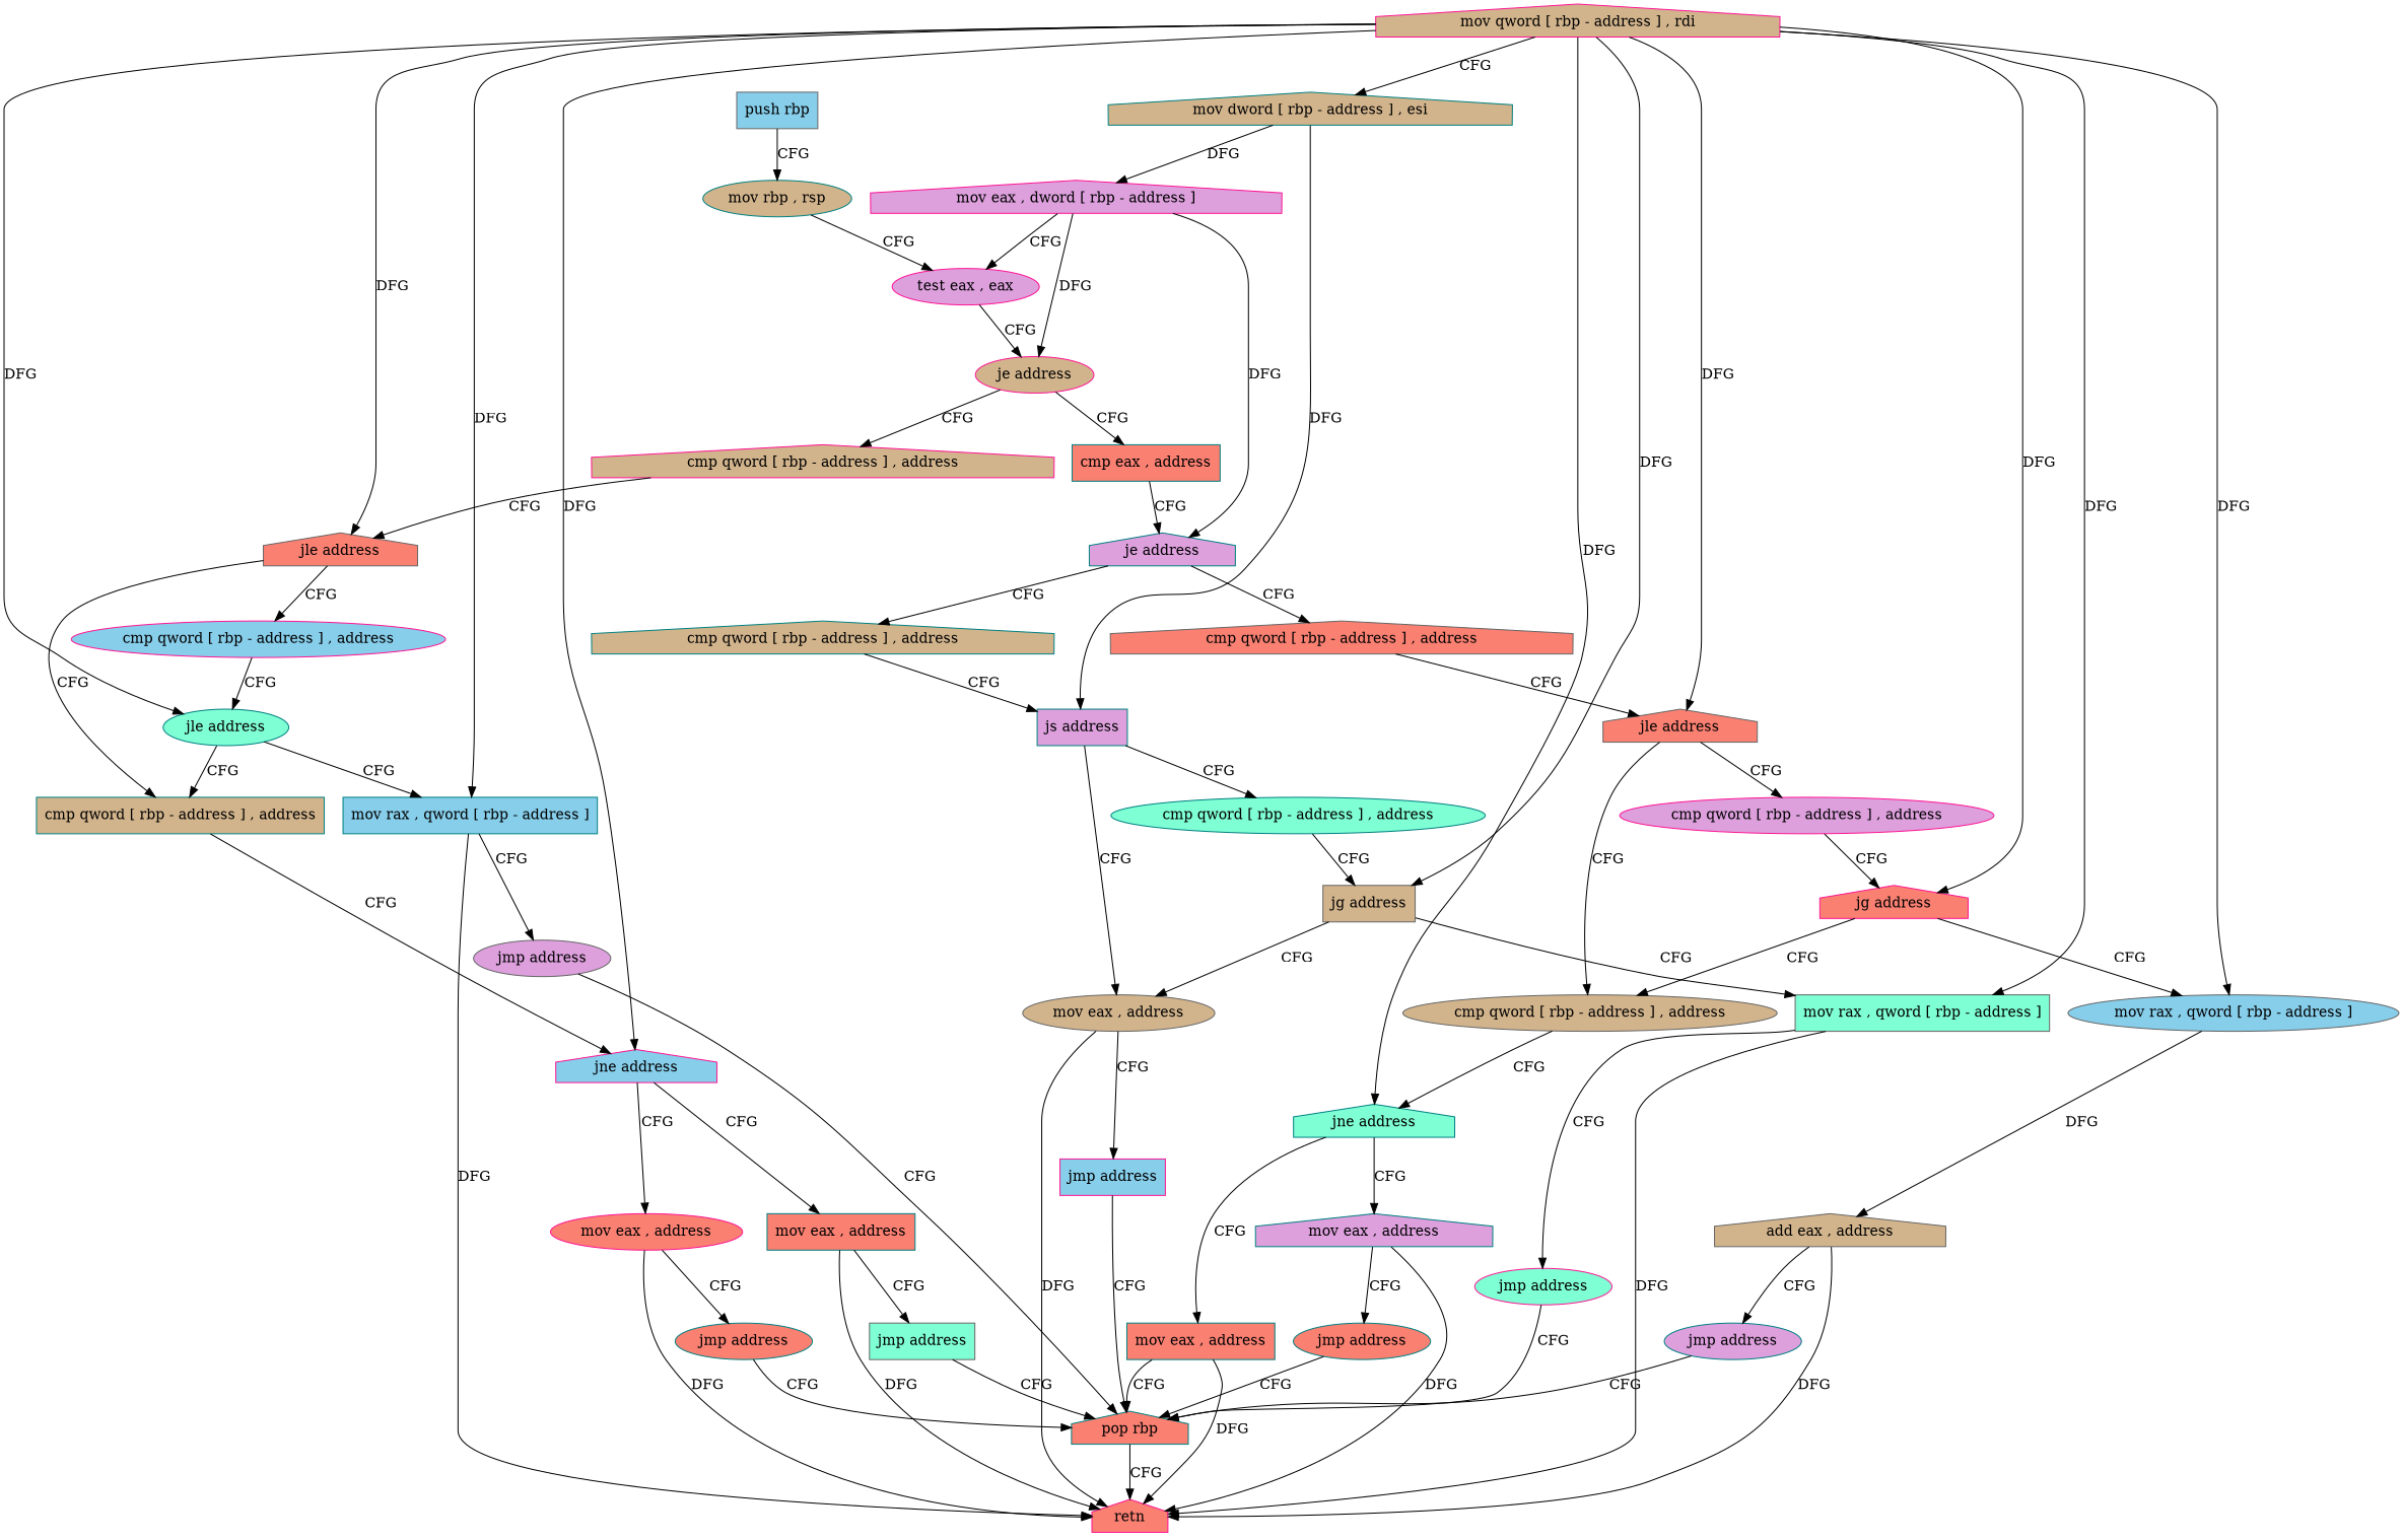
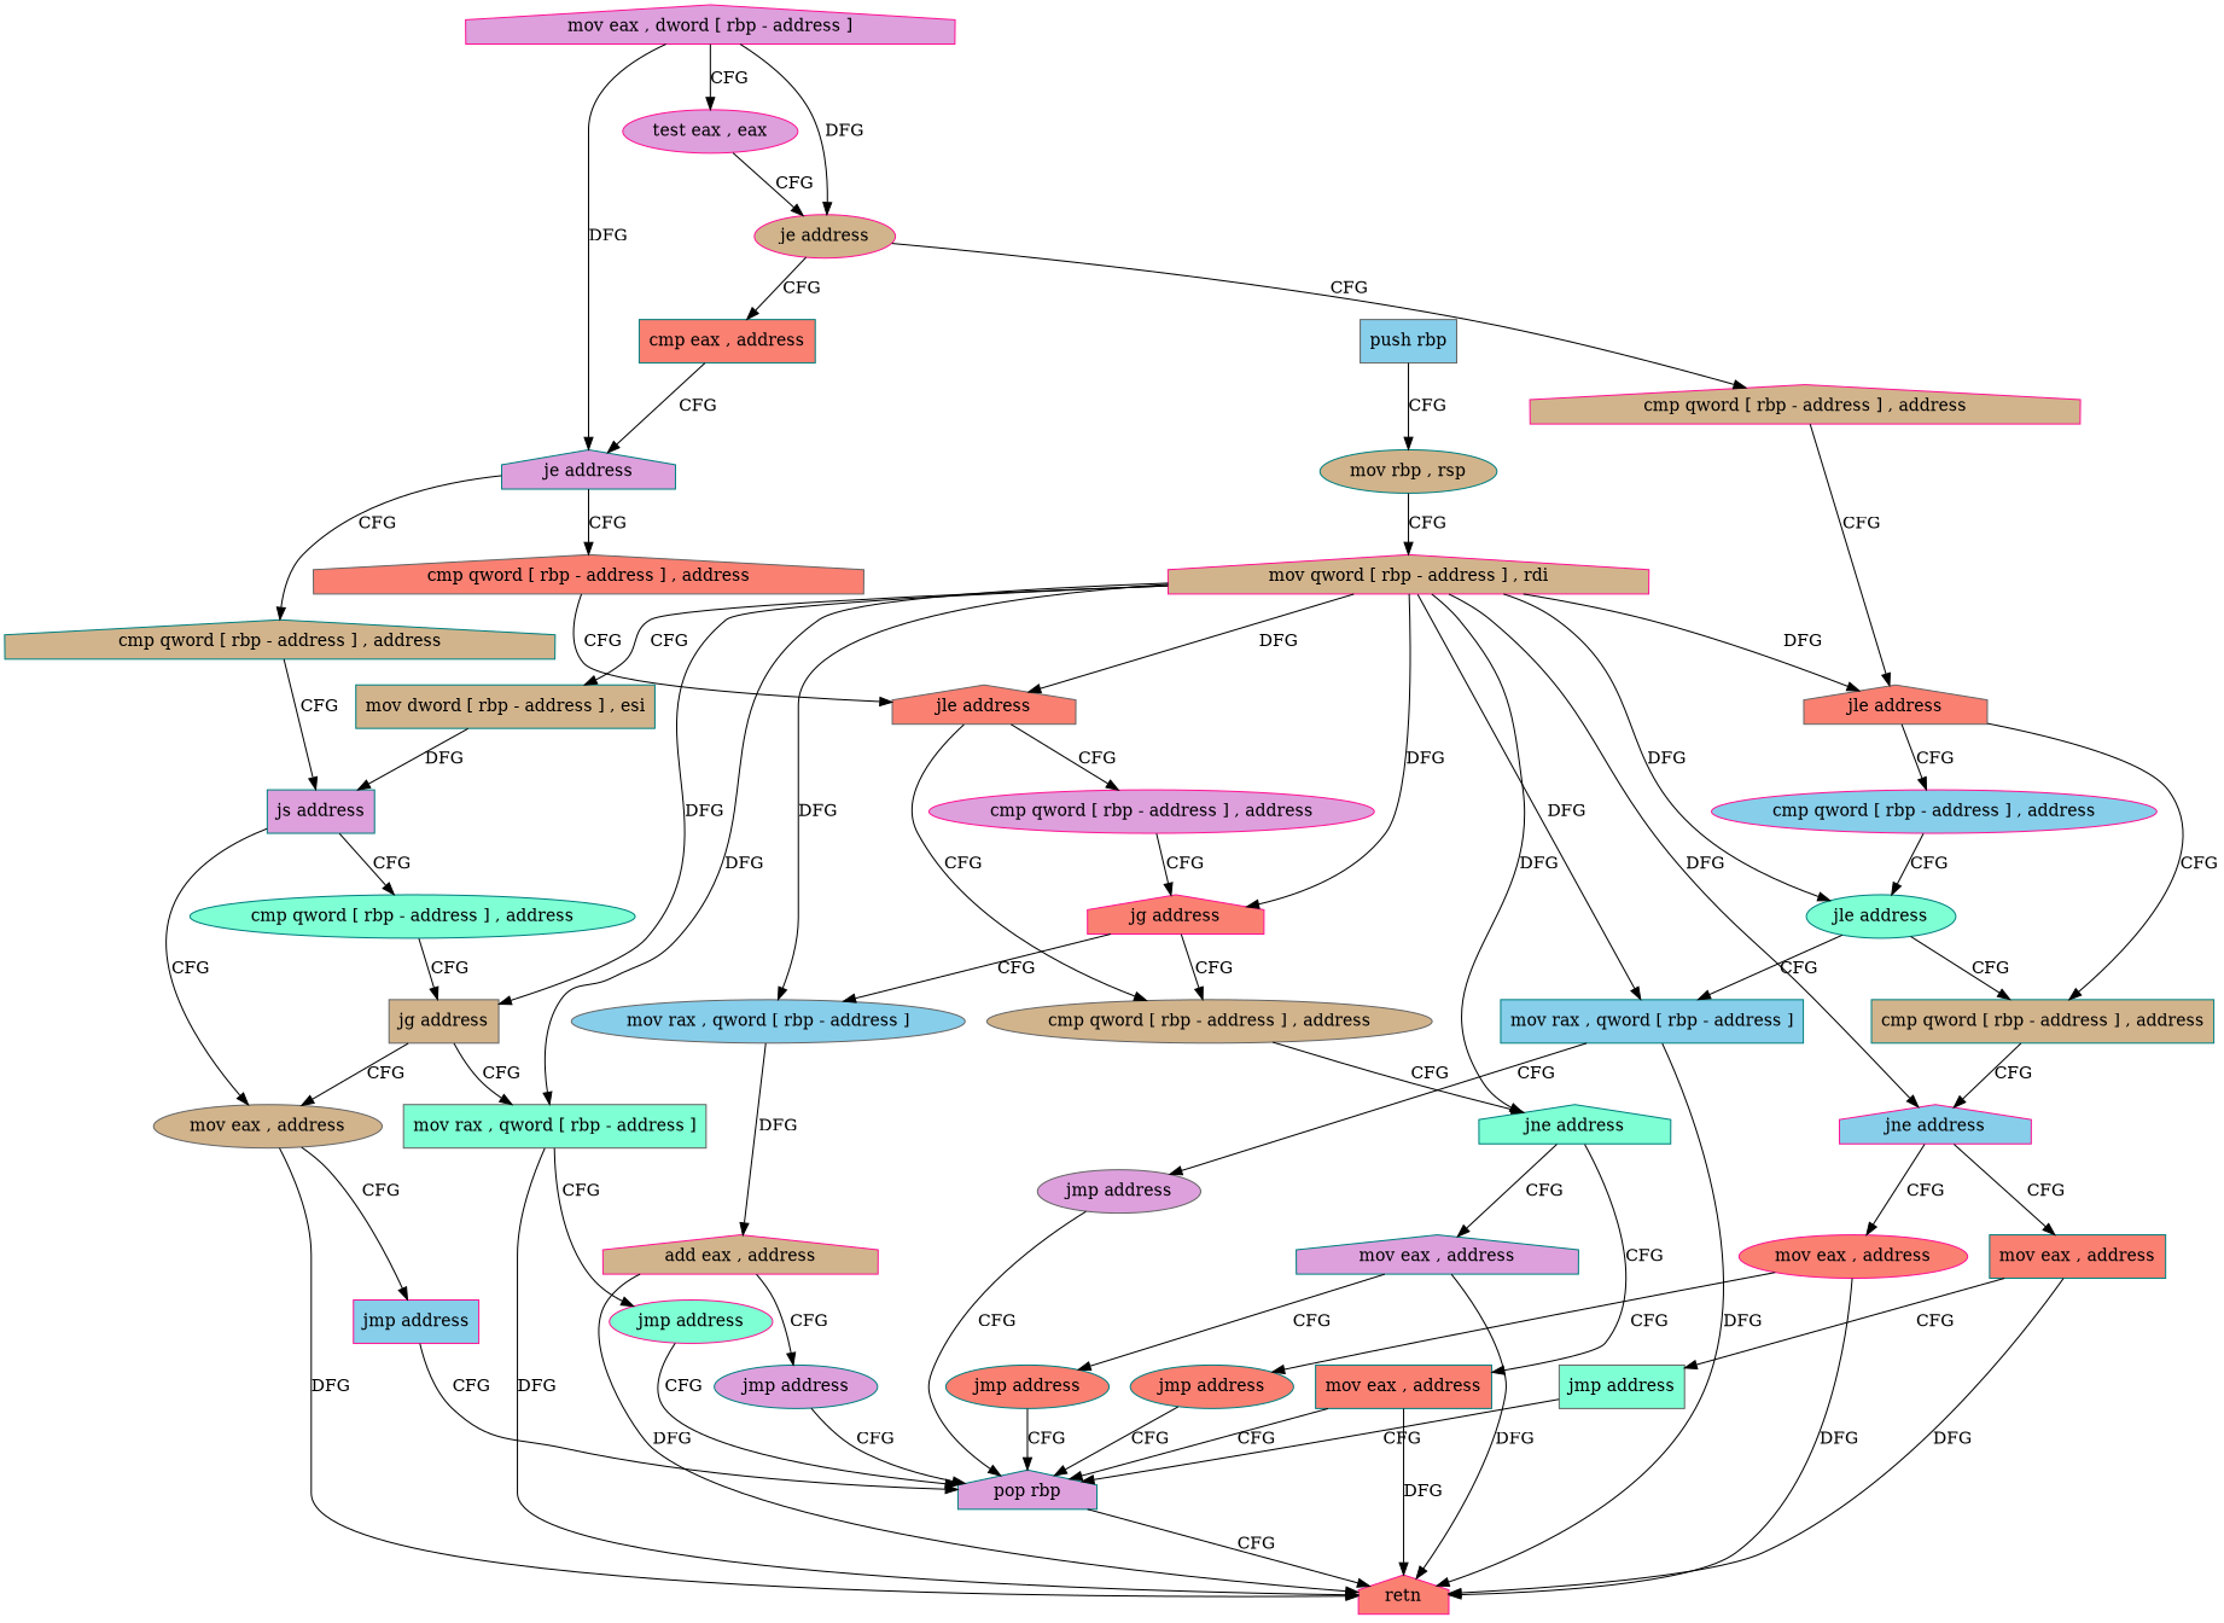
  digraph {
    node [color=teal fillcolor=tan shape=ellipse style=filled]
    n1 [color=gray40 fillcolor=skyblue label="push rbp" shape=box]
    n2 [label="mov rbp , rsp"]
    n3 [color=deeppink label="mov qword [ rbp - address ] , rdi" shape=house]
-   n4 [label="mov dword [ rbp - address ] , esi" shape=house]
+   n4 [label="mov dword [ rbp - address ] , esi" shape=box]
    n5 [color=gray40 fillcolor=salmon label="jle address" shape=house]
    n6 [color=deeppink fillcolor=skyblue label="jne address" shape=house]
    n7 [fillcolor=aquamarine label="jle address"]
    n8 [fillcolor=skyblue label="mov rax , qword [ rbp - address ]" shape=box]
    n9 [color=gray40 fillcolor=salmon label="jle address" shape=house]
    n10 [fillcolor=aquamarine label="jne address" shape=house]
    n11 [color=deeppink fillcolor=salmon label="jg address" shape=house]
    n12 [color=gray40 fillcolor=skyblue label="mov rax , qword [ rbp - address ]"]
    n13 [color=gray40 label="jg address" shape=box]
    n14 [color=gray40 fillcolor=aquamarine label="mov rax , qword [ rbp - address ]" shape=box]
    n15 [fillcolor=plum label="js address" shape=box]
    n16 [color=deeppink fillcolor=plum label="mov eax , dword [ rbp - address ]" shape=house]
    n17 [label="cmp qword [ rbp - address ] , address" shape=box]
    n18 [color=deeppink fillcolor=skyblue label="cmp qword [ rbp - address ] , address"]
    n19 [fillcolor=salmon label="mov eax , address" shape=box]
    n20 [color=deeppink fillcolor=salmon label="mov eax , address"]
    n21 [color=deeppink fillcolor=salmon label=retn shape=house]
    n22 [color=gray40 fillcolor=plum label="jmp address"]
    n23 [color=gray40 label="cmp qword [ rbp - address ] , address"]
    n24 [color=deeppink fillcolor=plum label="cmp qword [ rbp - address ] , address"]
    n25 [color=gray40 label="mov eax , address"]
    n26 [fillcolor=aquamarine label="cmp qword [ rbp - address ] , address"]
    n27 [fillcolor=salmon label="mov eax , address" shape=box]
    n28 [fillcolor=plum label="mov eax , address" shape=house]
-   n29 [color=gray40 label="add eax , address" shape=house]
+   n29 [color=deeppink label="add eax , address" shape=house]
    n30 [color=deeppink fillcolor=aquamarine label="jmp address"]
    n31 [color=deeppink fillcolor=plum label="test eax , eax"]
    n32 [color=deeppink label="je address"]
    n33 [fillcolor=plum label="je address" shape=house]
    n34 [color=deeppink label="cmp qword [ rbp - address ] , address" shape=house]
    n35 [fillcolor=salmon label="cmp eax , address" shape=box]
    n36 [color=gray40 fillcolor=salmon label="cmp qword [ rbp - address ] , address" shape=house]
    n37 [label="cmp qword [ rbp - address ] , address" shape=house]
    n38 [color=gray40 fillcolor=aquamarine label="jmp address" shape=box]
    n39 [fillcolor=salmon label="jmp address"]
-   n40 [fillcolor=salmon label="pop rbp" shape=house]
+   n40 [fillcolor=plum label="pop rbp" shape=house]
    n41 [color=deeppink fillcolor=skyblue label="jmp address" shape=box]
    n42 [fillcolor=salmon label="jmp address"]
    n43 [fillcolor=plum label="jmp address"]
    n1 -> n2 [label=CFG]
-   n2 -> n31 [label=CFG]
+   n2 -> n3 [label=CFG]
    n3 -> n4 [label=CFG]
    n3 -> n5 [label=DFG]
    n3 -> n6 [label=DFG]
    n3 -> n7 [label=DFG]
    n3 -> n8 [label=DFG]
    n3 -> n9 [label=DFG]
    n3 -> n10 [label=DFG]
    n3 -> n11 [label=DFG]
    n3 -> n12 [label=DFG]
    n3 -> n13 [label=DFG]
    n3 -> n14 [label=DFG]
    n4 -> n15 [label=DFG]
-   n4 -> n16 [label=DFG]
    n5 -> n17 [label=CFG]
    n5 -> n18 [label=CFG]
    n6 -> n19 [label=CFG]
    n6 -> n20 [label=CFG]
    n7 -> n8 [label=CFG]
    n7 -> n17 [label=CFG]
    n8 -> n21 [label=DFG]
    n8 -> n22 [label=CFG]
    n9 -> n23 [label=CFG]
    n9 -> n24 [label=CFG]
    n10 -> n27 [label=CFG]
    n10 -> n28 [label=CFG]
    n11 -> n12 [label=CFG]
    n11 -> n23 [label=CFG]
    n12 -> n29 [label=DFG]
    n13 -> n14 [label=CFG]
    n13 -> n25 [label=CFG]
    n14 -> n21 [label=DFG]
    n14 -> n30 [label=CFG]
    n15 -> n25 [label=CFG]
    n15 -> n26 [label=CFG]
    n16 -> n31 [label=CFG]
    n16 -> n32 [label=DFG]
    n16 -> n33 [label=DFG]
    n17 -> n6 [label=CFG]
    n18 -> n7 [label=CFG]
    n19 -> n21 [label=DFG]
    n19 -> n38 [label=CFG]
    n20 -> n21 [label=DFG]
    n20 -> n39 [label=CFG]
    n22 -> n40 [label=CFG]
    n23 -> n10 [label=CFG]
    n24 -> n11 [label=CFG]
    n25 -> n21 [label=DFG]
    n25 -> n41 [label=CFG]
    n26 -> n13 [label=CFG]
    n27 -> n21 [label=DFG]
    n27 -> n40 [label=CFG]
    n28 -> n21 [label=DFG]
    n28 -> n42 [label=CFG]
    n29 -> n21 [label=DFG]
    n29 -> n43 [label=CFG]
    n30 -> n40 [label=CFG]
    n31 -> n32 [label=CFG]
    n32 -> n34 [label=CFG]
    n32 -> n35 [label=CFG]
    n33 -> n36 [label=CFG]
    n33 -> n37 [label=CFG]
    n34 -> n5 [label=CFG]
    n35 -> n33 [label=CFG]
    n36 -> n9 [label=CFG]
    n37 -> n15 [label=CFG]
    n38 -> n40 [label=CFG]
    n39 -> n40 [label=CFG]
    n40 -> n21 [label=CFG]
    n41 -> n40 [label=CFG]
    n42 -> n40 [label=CFG]
    n43 -> n40 [label=CFG]
  }
